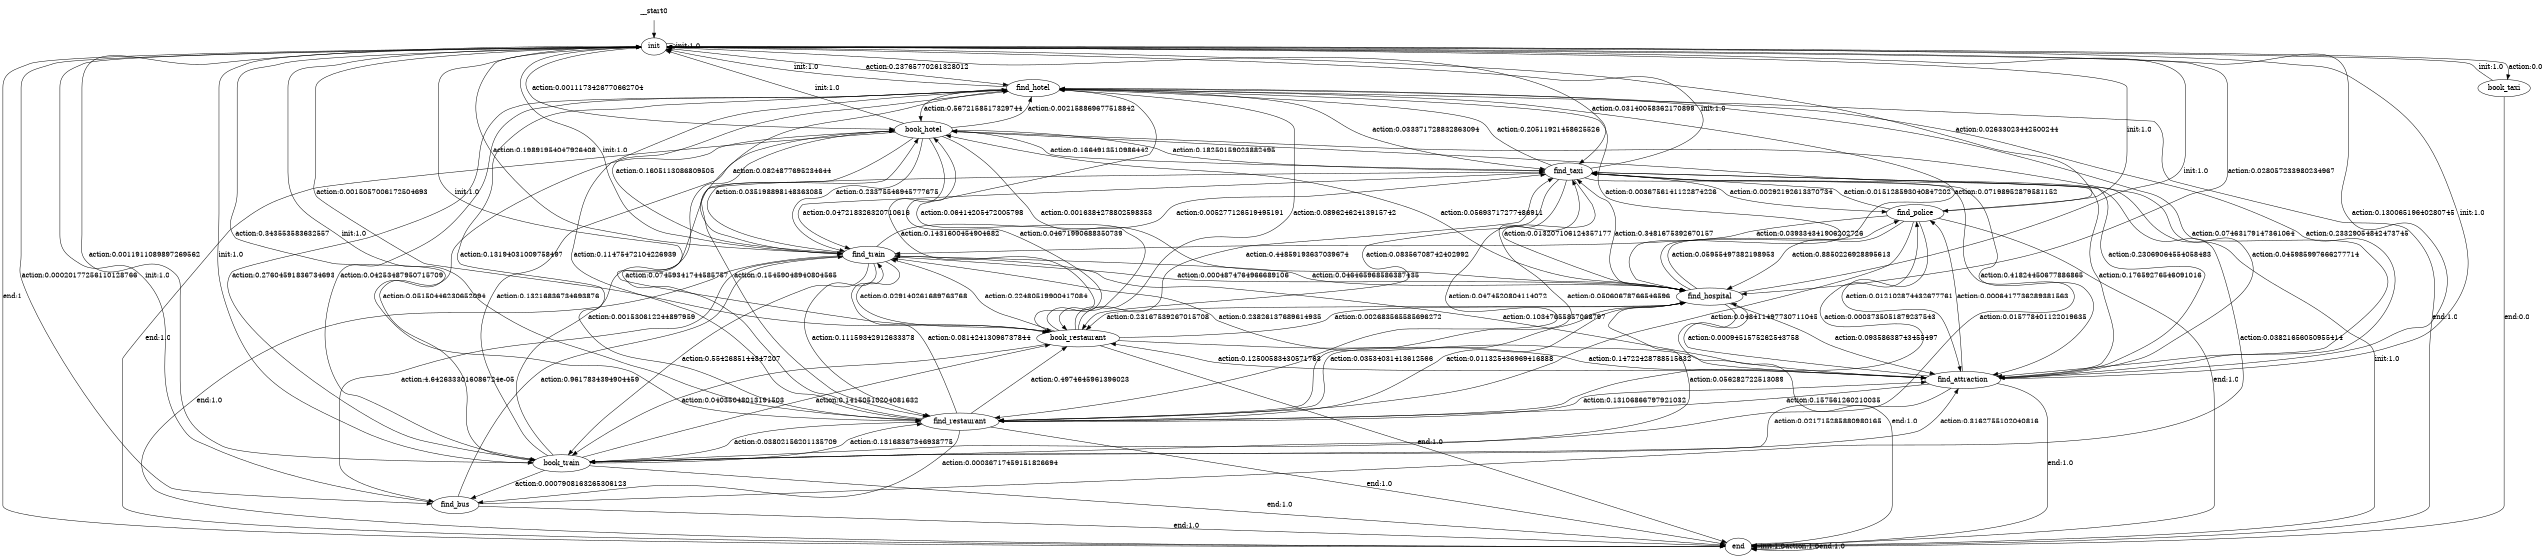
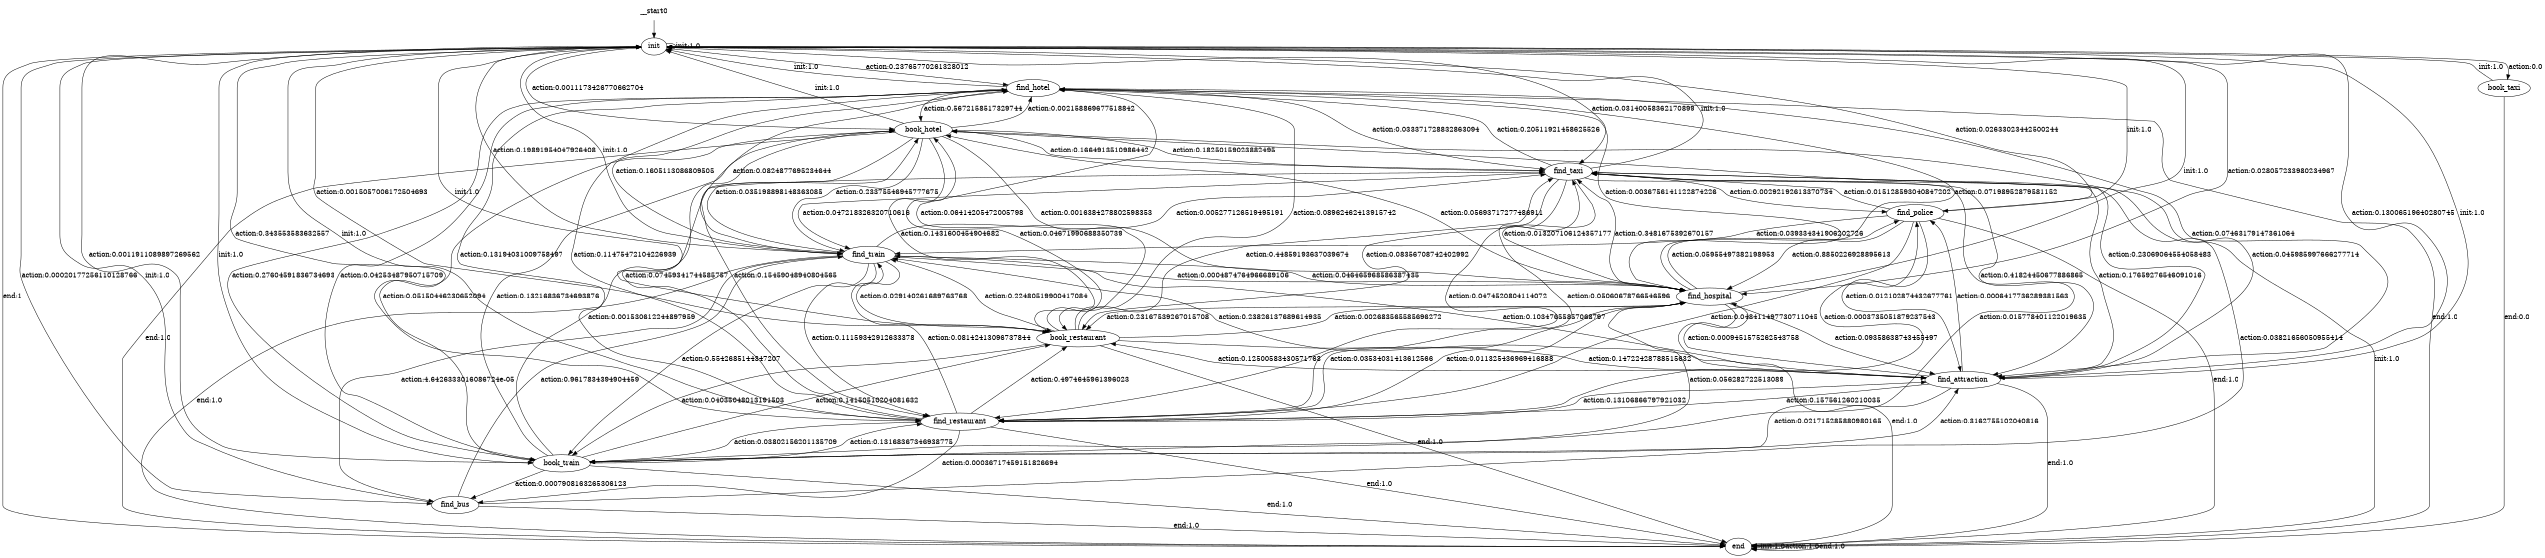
  digraph {
    n1 [label=init]
    n2 [label=find_hotel]
    n3 [label=book_hotel]
    n4 [label=find_train]
    n5 [label=book_train]
    n6 [label=find_attraction]
    n7 [label=find_restaurant]
    n8 [label=book_restaurant]
    n9 [label=find_hospital]
    n10 [label=book_taxi]
    n11 [label=find_taxi]
    n12 [label=find_bus]
    n13 [label=find_police]
    n14 [label=end]
    __start0 [shape=none]
    n1 -> n1 [label="init:1.0"]
    n1 -> n2 [label="action:0.23765770261328012"]
    n1 -> n3 [label="action:0.0011173426770662704"]
    n1 -> n4 [label="action:0.19891954047926408"]
    n1 -> n5 [label="action:0.0011911089897269562"]
    n1 -> n6 [label="action:0.13006519640280745"]
    n1 -> n7 [label="action:0.343553583632557"]
    n1 -> n8 [label="action:0.0015057006172504693"]
    n1 -> n9 [label="action:0.028057233980234967"]
    n1 -> n10 [label="action:0.0"]
    n1 -> n11 [label="action:0.03140058362170899"]
    n1 -> n12 [label="action:0.00020177256110128766"]
    n1 -> n13 [label="action:0.02633023442500244"]
    n1 -> n14 [label="end:1"]
    n2 -> n1 [label="init:1.0"]
    n2 -> n3 [label="action:0.5672158517329744"]
    n2 -> n4 [label="action:0.0824877695234644"]
    n2 -> n5 [label="action:0.04253487950715709"]
    n2 -> n6 [label="action:0.07463179147361064"]
    n2 -> n7 [label="action:0.13194031009758497"]
    n2 -> n8 [label="action:0.06414205472005798"]
    n2 -> n9 [label="action:0.0036756141122874226"]
    n2 -> n11 [label="action:0.033371728832863094"]
    n2 -> n14 [label="end:1.0"]
    n3 -> n1 [label="init:1.0"]
    n3 -> n2 [label="action:0.002158869677518842"]
    n3 -> n4 [label="action:0.23375546945777675"]
    n3 -> n5 [label="action:0.05150446230652094"]
    n3 -> n6 [label="action:0.23069064554058483"]
    n3 -> n7 [label="action:0.15459048940804565"]
    n3 -> n8 [label="action:0.1431600454904682"]
    n3 -> n9 [label="action:0.0016384278802598353"]
    n3 -> n11 [label="action:0.18250159023882495"]
    n3 -> n14 [label="end:1.0"]
    n4 -> n1 [label="init:1.0"]
    n4 -> n2 [label="action:0.1605113086809505"]
    n4 -> n3 [label="action:0.035198898148363085"]
    n4 -> n5 [label="action:0.5542685144347207"]
    n4 -> n6 [label="action:0.10347655857068797"]
    n4 -> n7 [label="action:0.11159342912633378"]
    n4 -> n8 [label="action:0.029140261689763768"]
    n4 -> n9 [label="action:0.0004874764966689106"]
    n4 -> n11 [label="action:0.005277126519495191"]
    n4 -> n12 [label="action:4.6426333016086724e-05"]
    n4 -> n14 [label="end:1.0"]
    n5 -> n1 [label="init:1.0"]
    n5 -> n2 [label="action:0.27604591836734693"]
    n5 -> n3 [label="action:0.13216836734693876"]
    n5 -> n6 [label="action:0.3162755102040816"]
    n5 -> n7 [label="action:0.13168367346938775"]
    n5 -> n8 [label="action:0.14150510204081632"]
    n5 -> n11 [label="action:0.001530612244897959"]
    n5 -> n12 [label="action:0.0007908163265306123"]
    n5 -> n14 [label="end:1.0"]
    n6 -> n1 [label="init:1.0"]
-   n6 -> n2 [label="action:0.23329054842473745"]
    n6 -> n3 [label="action:0.045985997666277714"]
    n6 -> n4 [label="action:0.23826137689614935"]
    n6 -> n5 [label="action:0.021715285880980165"]
    n6 -> n7 [label="action:0.157561260210035"]
    n6 -> n8 [label="action:0.12500583430571763"]
    n6 -> n9 [label="action:0.0009451575262543758"]
    n6 -> n11 [label="action:0.17659276546091016"]
    n6 -> n13 [label="action:0.0006417736289381563"]
    n6 -> n14 [label="end:1.0"]
    n7 -> n1 [label="init:1.0"]
    n7 -> n2 [label="action:0.11475472104226939"]
    n7 -> n3 [label="action:0.07459341744585757"]
    n7 -> n4 [label="action:0.08142413096737844"]
    n7 -> n5 [label="action:0.03802156201135709"]
    n7 -> n6 [label="action:0.13106866797921032"]
    n7 -> n8 [label="action:0.4974645961396023"]
    n7 -> n9 [label="action:0.011325436969416888"]
    n7 -> n11 [label="action:0.05060678766546596"]
    n7 -> n12 [label="action:0.00036717459151826694"]
    n7 -> n13 [label="action:0.0003735051879237543"]
    n7 -> n14 [label="end:1.0"]
    n8 -> n1 [label="init:1.0"]
    n8 -> n2 [label="action:0.08962462413915742"]
    n8 -> n3 [label="action:0.04671990688350739"]
    n8 -> n4 [label="action:0.22480519900417084"]
    n8 -> n5 [label="action:0.04035048013191503"]
    n8 -> n6 [label="action:0.14722428788515632"]
    n8 -> n9 [label="action:0.002683565585696272"]
    n8 -> n11 [label="action:0.44859193637039674"]
    n8 -> n14 [label="end:1.0"]
    n9 -> n1 [label="init:1.0"]
    n9 -> n2 [label="action:0.07198952879581152"]
    n9 -> n3 [label="action:0.05693717277486911"]
    n9 -> n4 [label="action:0.046465968586387435"]
    n9 -> n5 [label="action:0.056282722513089"]
    n9 -> n6 [label="action:0.09358638743455497"]
    n9 -> n7 [label="action:0.03534031413612566"]
    n9 -> n8 [label="action:0.23167539267015708"]
    n9 -> n11 [label="action:0.3481675392670157"]
    n9 -> n13 [label="action:0.05955497382198953"]
    n9 -> n14 [label="end:1.0"]
    n10 -> n1 [label="init:1.0"]
    n10 -> n14 [label="end:0.0"]
    n11 -> n1 [label="init:1.0"]
    n11 -> n2 [label="action:0.20511921458625526"]
    n11 -> n3 [label="action:0.1664913510986442"]
    n11 -> n4 [label="action:0.047218326320710616"]
    n11 -> n5 [label="action:0.015778401122019635"]
    n11 -> n6 [label="action:0.41824450677886865"]
    n11 -> n7 [label="action:0.0474520804114072"]
    n11 -> n8 [label="action:0.08356708742402992"]
    n11 -> n9 [label="action:0.013207106124357177"]
    n11 -> n13 [label="action:0.00292192613370734"]
    n11 -> n14 [label="init:1.0"]
    n12 -> n1 [label="init:1.0"]
    n12 -> n4 [label="action:0.9617834394904459"]
    n12 -> n11 [label="action:0.03821656050955414"]
    n12 -> n14 [label="end:1.0"]
    n13 -> n1 [label="init:1.0"]
    n13 -> n4 [label="action:0.039334341906202726"]
    n13 -> n6 [label="action:0.012102874432677761"]
    n13 -> n7 [label="action:0.048411497730711045"]
    n13 -> n9 [label="action:0.8850226928895613"]
    n13 -> n11 [label="action:0.015128593040847202"]
    n13 -> n14 [label="end:1.0"]
    n14 -> n14 [label="init:1.0"]
    n14 -> n14 [label="action:1.0"]
    n14 -> n14 [label="end:1.0"]
    __start0 -> n1
  }
